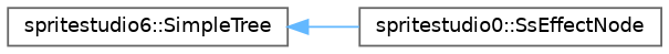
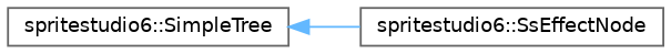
  digraph {
    rankdir=LR
    node [color=grey40 fillcolor=white fontname=Helvetica fontsize=10 shape=box style=filled]
    n1 [height=0.2 label="spritestudio6::SimpleTree" width=0.4]
-   n2 [height=0.2 label="spritestudio0::SsEffectNode" width=0.4]
+   n2 [height=0.2 label="spritestudio6::SsEffectNode" width=0.4]
    n1 -> n2 [color=steelblue1 dir=back fontname=Helvetica fontsize=10 labelfontname=Helvetica labelfontsize=10 style=solid]
  }
